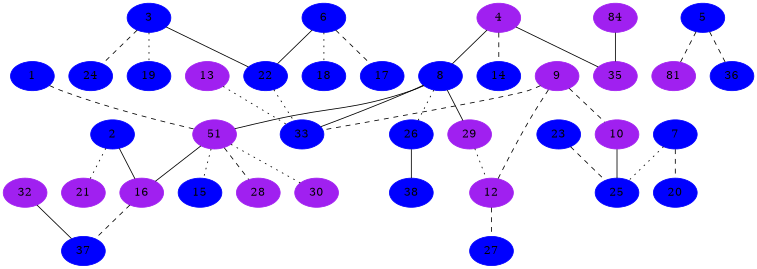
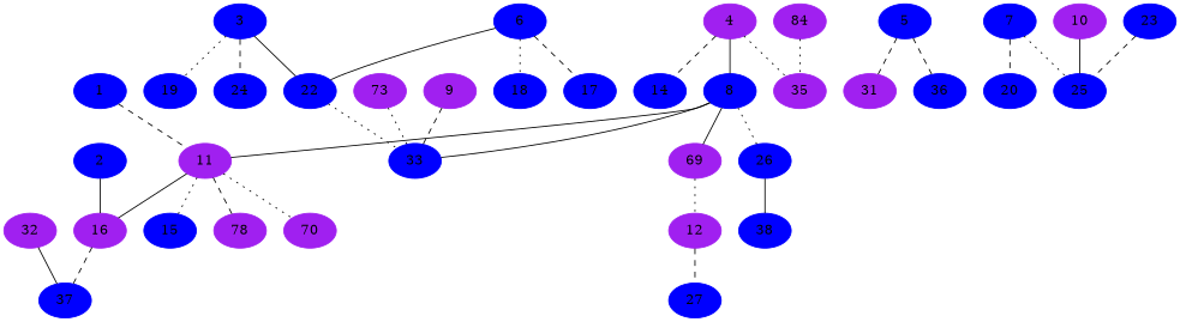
  graph {
    node [color=blue style=filled]
    edge [style=dashed weight=1.0]
-   11 [color=purple label=51]
+   11 [color=purple]
    1
    16 [color=purple]
    15
-   28 [color=purple]
-   30 [color=purple]
+   28 [color=purple label=78]
+   30 [color=purple label=70]
    2
-   21 [color=purple]
    37
    3
    19
    22
    24
    33
    4 [color=purple]
    8
    14
    35 [color=purple]
    26
-   29 [color=purple]
-   31 [color=purple label=81]
+   29 [color=purple label=69]
+   31 [color=purple]
    5
    36
    6
    17
    18
    7
    20
    25
    38
    12 [color=purple]
    9 [color=purple]
    10 [color=purple]
    27
-   13 [color=purple]
+   13 [color=purple label=73]
    23
    32 [color=purple]
    n38 [color=purple label=84]
    11 -- 16 [style=solid]
    11 -- 15 [style=dotted]
    11 -- 28
    11 -- 30 [style=dotted]
    1 -- 11
    16 -- 37
    2 -- 16 [style=solid]
-   2 -- 21 [style=dotted]
    3 -- 19 [style=dotted]
    3 -- 22 [style=solid]
    3 -- 24
    22 -- 33 [style=dotted]
    4 -- 8 [style=solid]
    4 -- 14
-   4 -- 35 [style=solid]
+   4 -- 35 [style=dotted]
    8 -- 11 [style=solid]
    8 -- 33 [style=solid]
    8 -- 26 [style=dotted]
    8 -- 29 [style=solid]
    26 -- 38 [style=solid]
    29 -- 12 [style=dotted]
    5 -- 31
    5 -- 36
    6 -- 22 [style=solid]
    6 -- 17
    6 -- 18 [style=dotted]
    7 -- 20
    7 -- 25 [style=dotted]
    12 -- 27
    9 -- 33
-   9 -- 12
-   9 -- 10
    10 -- 25 [style=solid]
    13 -- 33 [style=dotted]
    23 -- 25
    32 -- 37 [style=solid]
-   n38 -- 35 [style=solid]
+   n38 -- 35 [style=dotted]
  }
